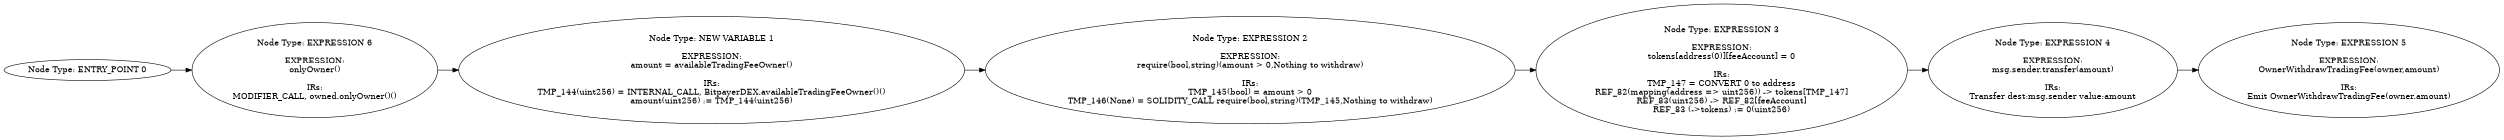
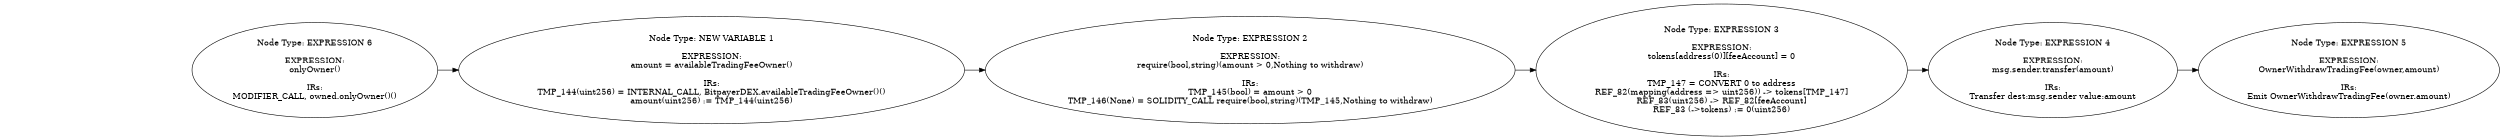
  digraph {
    rankdir=LR
-   n1 [label="Node Type: ENTRY_POINT 0\n"]
    n2 [label="Node Type: EXPRESSION 6\n\nEXPRESSION:\nonlyOwner()\n\nIRs:\nMODIFIER_CALL, owned.onlyOwner()()"]
    n3 [label="Node Type: NEW VARIABLE 1\n\nEXPRESSION:\namount = availableTradingFeeOwner()\n\nIRs:\nTMP_144(uint256) = INTERNAL_CALL, BitpayerDEX.availableTradingFeeOwner()()\namount(uint256) := TMP_144(uint256)"]
    n4 [label="Node Type: EXPRESSION 2\n\nEXPRESSION:\nrequire(bool,string)(amount > 0,Nothing to withdraw)\n\nIRs:\nTMP_145(bool) = amount > 0\nTMP_146(None) = SOLIDITY_CALL require(bool,string)(TMP_145,Nothing to withdraw)"]
    n5 [label="Node Type: EXPRESSION 3\n\nEXPRESSION:\ntokens[address(0)][feeAccount] = 0\n\nIRs:\nTMP_147 = CONVERT 0 to address\nREF_82(mapping(address => uint256)) -> tokens[TMP_147]\nREF_83(uint256) -> REF_82[feeAccount]\nREF_83 (->tokens) := 0(uint256)"]
    n6 [label="Node Type: EXPRESSION 4\n\nEXPRESSION:\nmsg.sender.transfer(amount)\n\nIRs:\nTransfer dest:msg.sender value:amount"]
    n7 [label="Node Type: EXPRESSION 5\n\nEXPRESSION:\nOwnerWithdrawTradingFee(owner,amount)\n\nIRs:\nEmit OwnerWithdrawTradingFee(owner.amount)"]
-   n1 -> n2
    n2 -> n3
    n3 -> n4
    n4 -> n5
    n5 -> n6
    n6 -> n7
  }
